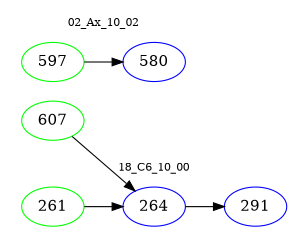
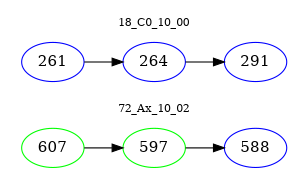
  digraph {
    rankdir=LR
    node [color=green]
    edge [color=black]
    n1 [label=607]
    n2 [label=597]
-   n3 [color=blue label=580]
-   n4 [label=261]
+   n3 [color=blue label=588]
+   n4 [color=blue label=261]
    n5 [color=blue label=264]
    n6 [color=blue label=291]
    subgraph cluster_1 {
      color=white
      fontsize=10
-     label="02_Ax_10_02"
+     label="72_Ax_10_02"
      n1
      n2
      n3
    }
    subgraph cluster_2 {
      color=white
      fontsize=10
-     label="18_C6_10_00"
+     label="18_C0_10_00"
      n4
      n5
      n6
    }
-   n1 -> n5
+   n1 -> n2
    n2 -> n3
    n4 -> n5
    n5 -> n6
  }
